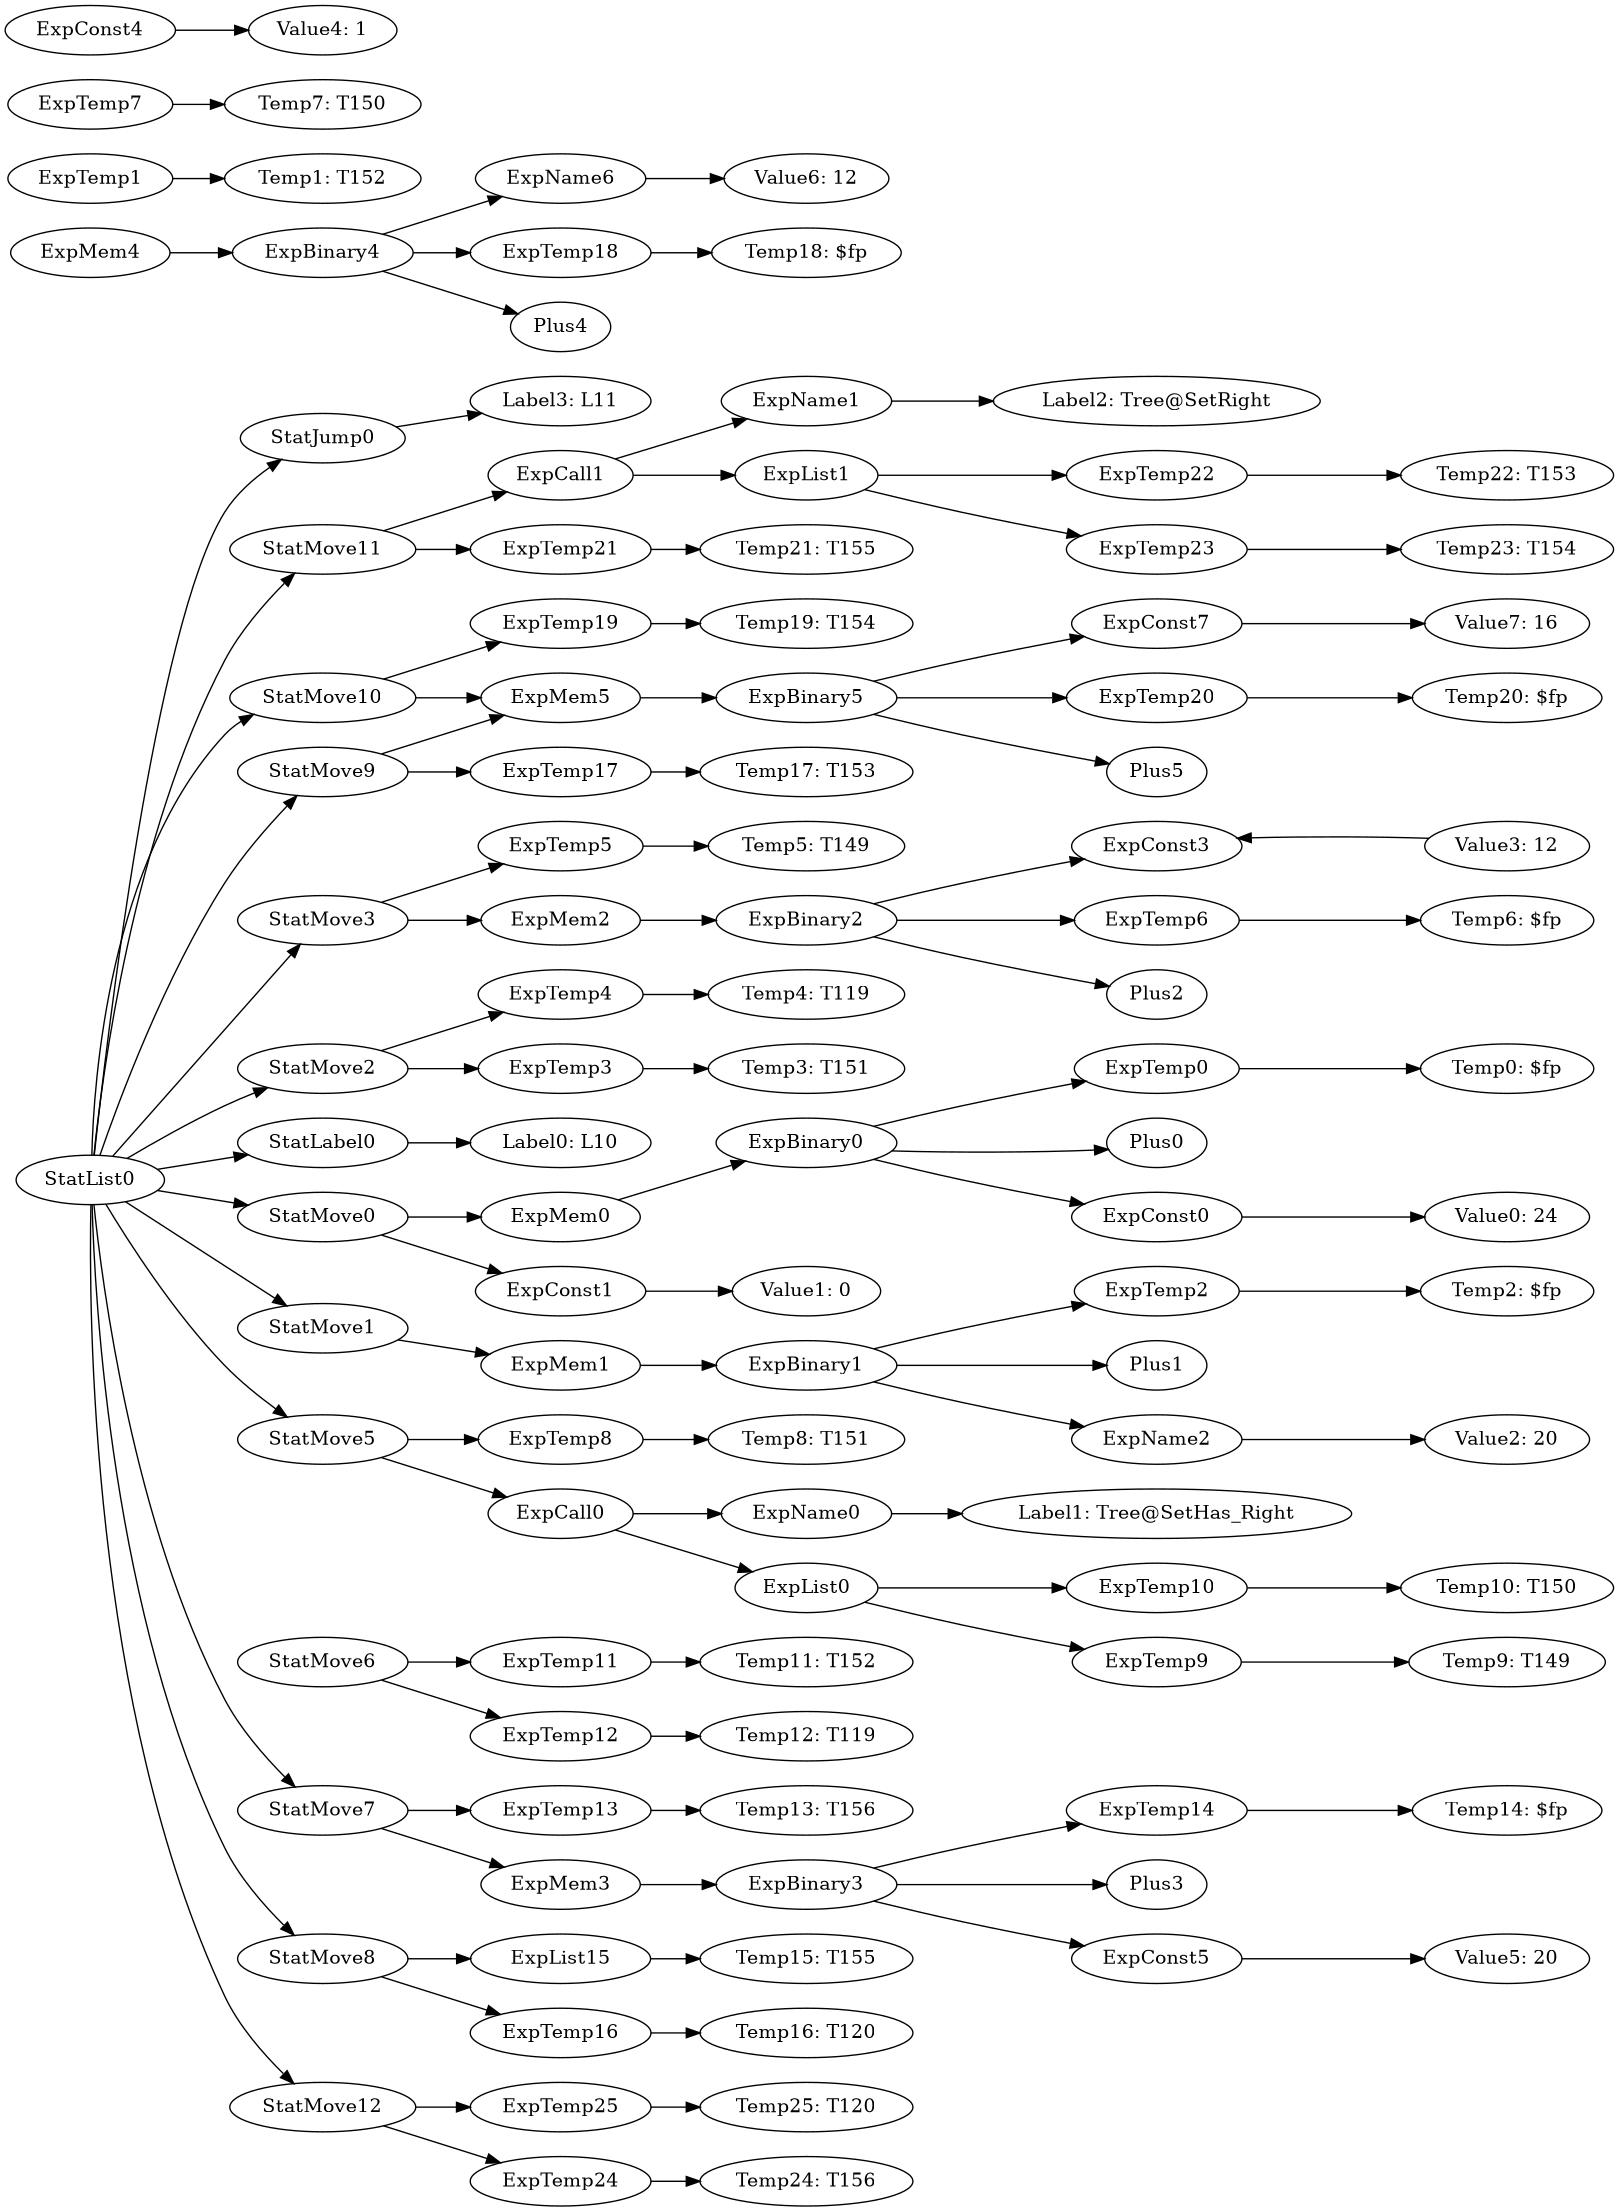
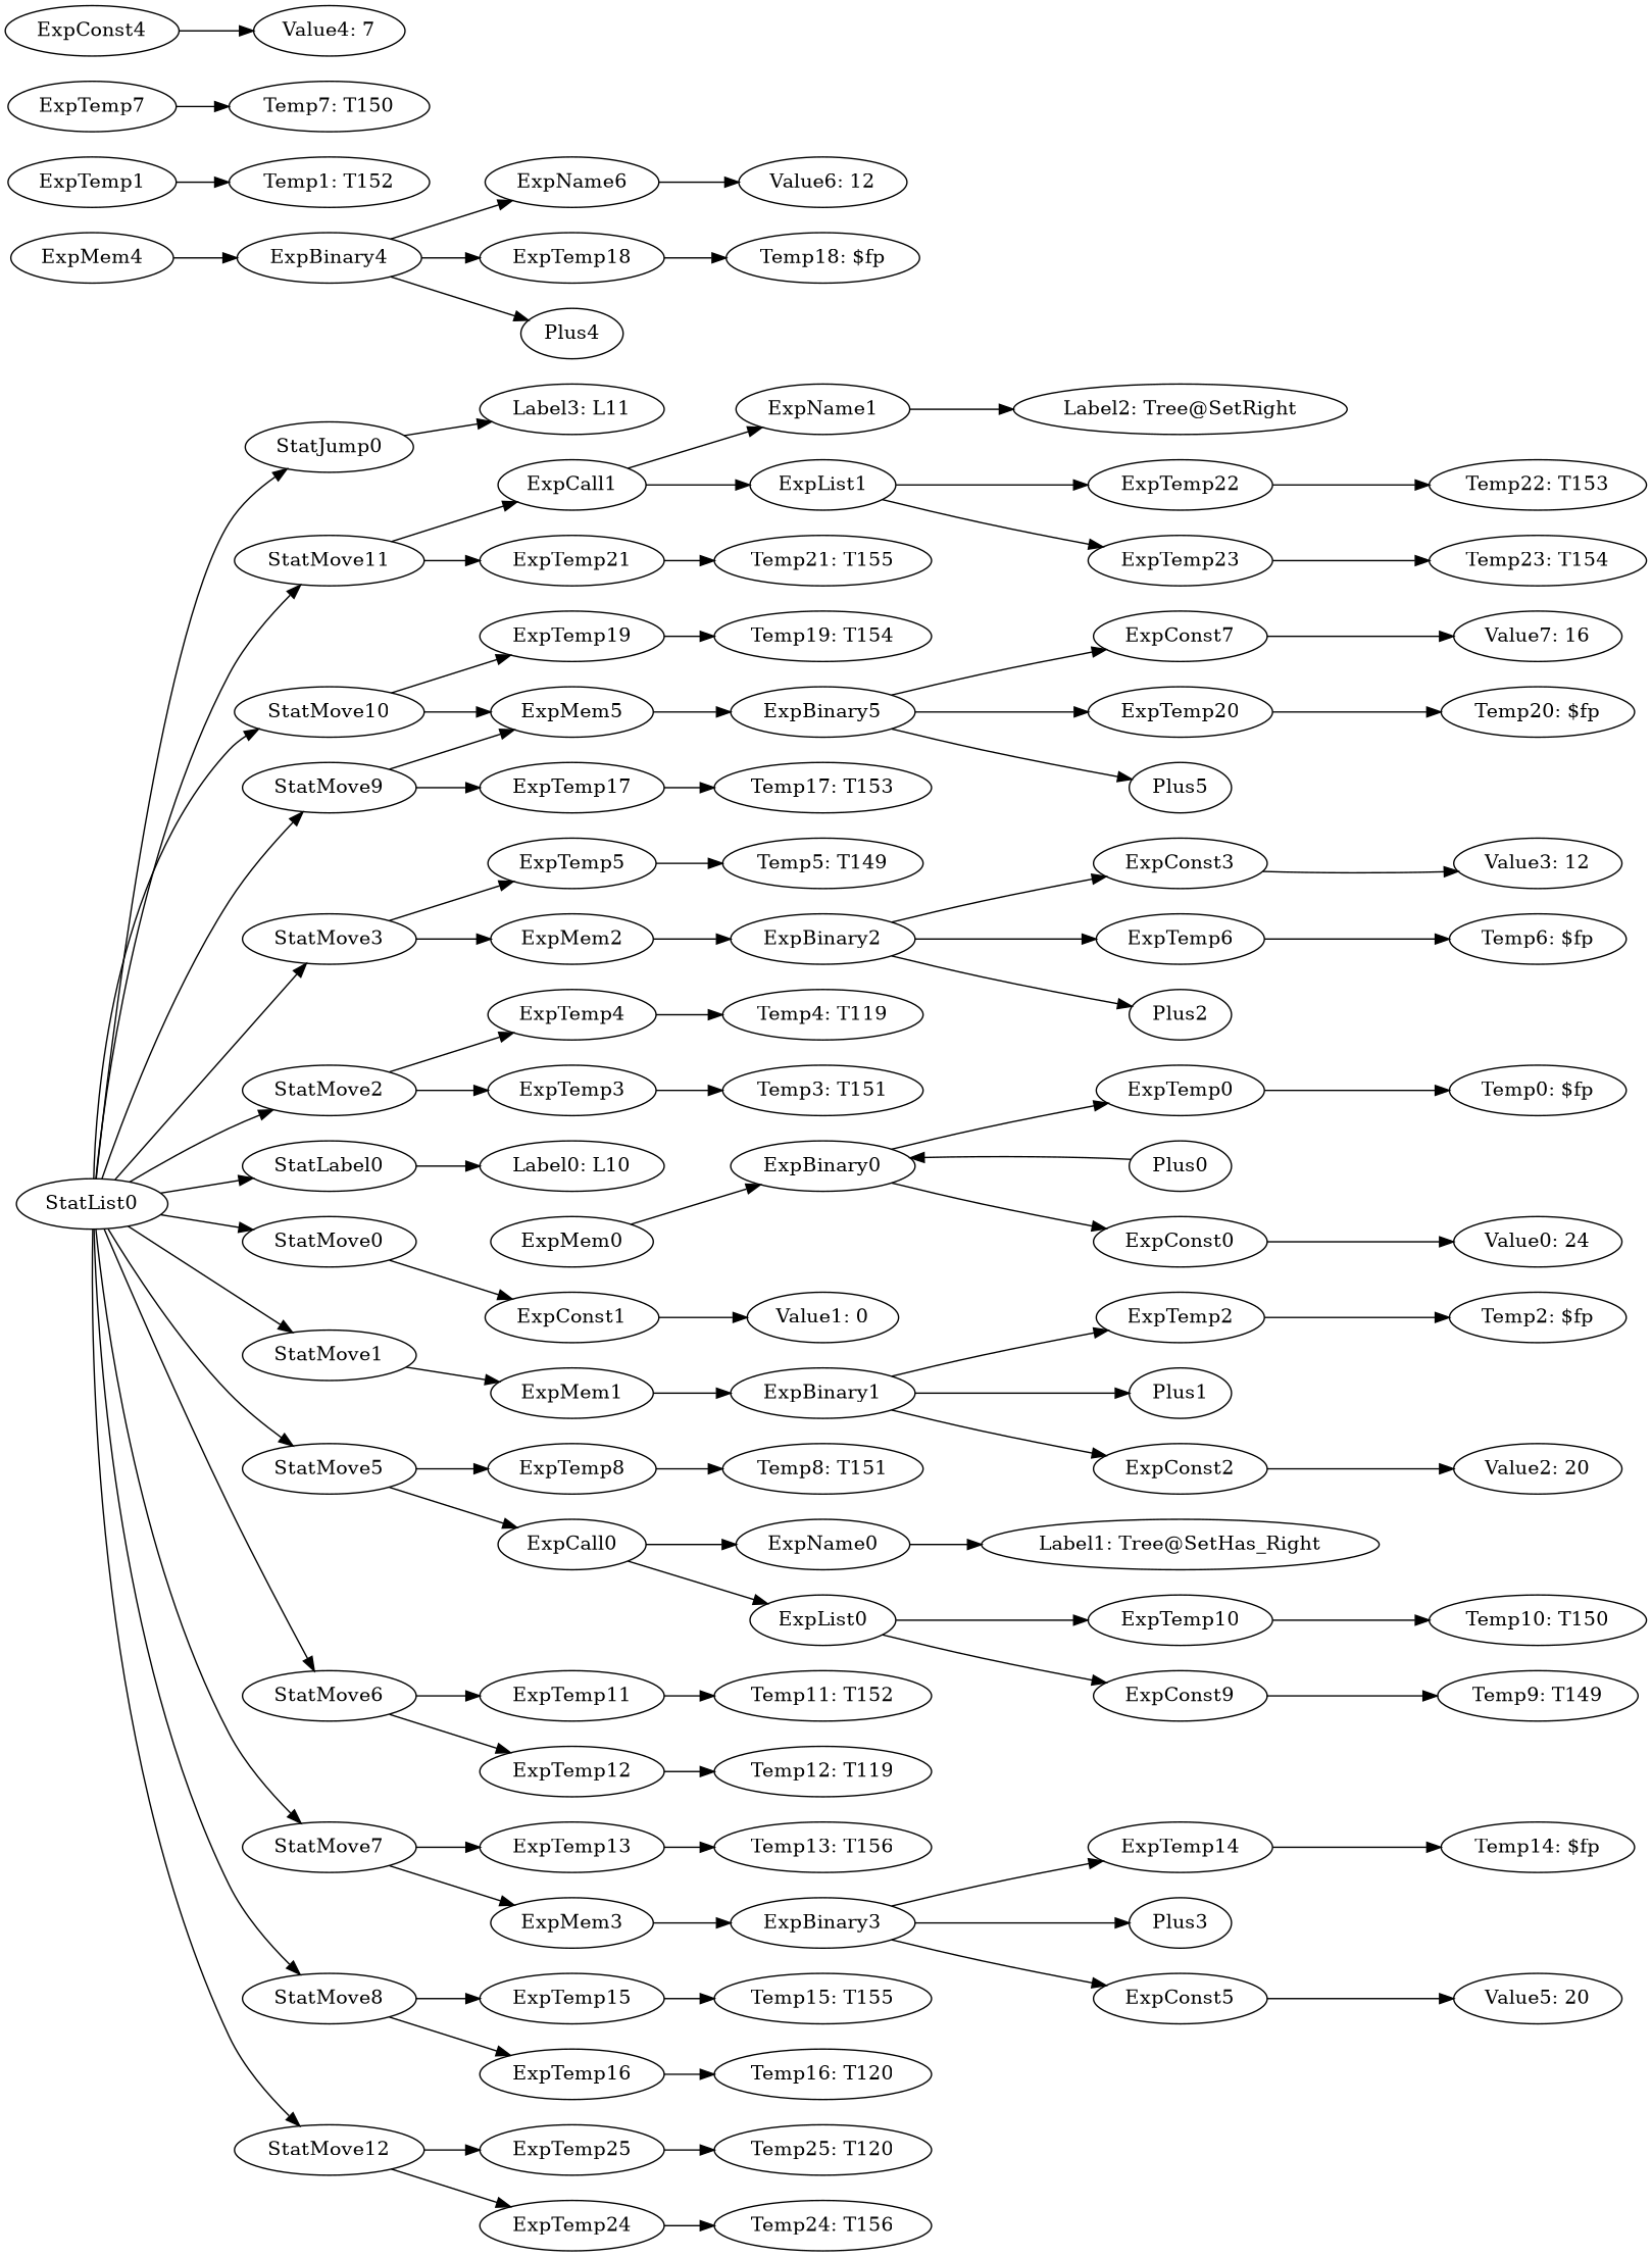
  digraph {
    ordering=out
    rankdir=LR
    ExpTemp25
    "Temp25: T120"
    ExpTemp24
    "Temp24: T156"
    StatJump0
    "Label3: L11"
    ExpCall1
    ExpName1
    ExpList1
    "Label2: Tree@SetRight"
    ExpTemp22
    ExpTemp23
    "Temp22: T153"
    "Temp23: T154"
    StatMove11
    ExpTemp21
    "Temp21: T155"
    ExpConst7
    "Value7: 16"
    ExpBinary5
    ExpTemp20
    Plus5
    "Temp20: $fp"
    StatMove10
    ExpTemp19
    ExpMem5
    "Temp19: T154"
    ExpMem4
    ExpBinary4
    n30 [label=ExpName6]
    ExpTemp18
    Plus4
    "Value6: 12"
    "Temp18: $fp"
    StatMove9
    ExpTemp17
    "Temp17: T153"
    StatMove3
    ExpTemp5
    ExpMem2
    "Temp5: T149"
    ExpBinary2
    ExpConst3
    ExpTemp6
    Plus2
    ExpTemp11
    "Temp11: T152"
    ExpTemp1
    "Temp1: T152"
    ExpTemp14
    "Temp14: $fp"
    ExpTemp4
    "Temp4: T119"
    ExpTemp3
    "Temp3: T151"
    "Value3: 12"
    StatMove2
    ExpTemp2
    "Temp2: $fp"
    ExpTemp10
    "Temp10: T150"
    ExpBinary0
    ExpTemp0
    Plus0
    ExpConst0
    "Temp0: $fp"
    "Value0: 24"
    ExpTemp7
    "Temp7: T150"
    StatList0
    StatLabel0
    StatMove0
    StatMove1
    StatMove5
    StatMove6
    StatMove7
    StatMove8
    StatMove12
    "Label0: L10"
    ExpMem0
    ExpConst1
    ExpMem1
    ExpTemp8
    ExpCall0
    ExpTemp12
    ExpTemp13
    ExpMem3
-   ExpTemp15 [label=ExpList15]
+   ExpTemp15
    ExpTemp16
    "Value1: 0"
    ExpBinary1
    ExpConst4
-   "Value4: 1"
+   "Value4: 1" [label="Value4: 7"]
    "Temp8: T151"
    ExpName0
    ExpList0
    "Temp12: T119"
    "Temp13: T156"
    ExpBinary3
    "Temp15: T155"
    "Temp16: T120"
    "Temp6: $fp"
    Plus1
-   ExpConst2 [label=ExpName2]
+   ExpConst2
    "Value2: 20"
    Plus3
    ExpConst5
    "Label1: Tree@SetHas_Right"
-   ExpTemp9
+   ExpTemp9 [label=ExpConst9]
    "Temp9: T149"
    "Value5: 20"
    ExpTemp25 -> "Temp25: T120"
    ExpTemp24 -> "Temp24: T156"
    StatJump0 -> "Label3: L11"
    ExpCall1 -> ExpName1
    ExpCall1 -> ExpList1
    ExpName1 -> "Label2: Tree@SetRight"
    ExpList1 -> ExpTemp22
    ExpList1 -> ExpTemp23
    ExpTemp22 -> "Temp22: T153"
    ExpTemp23 -> "Temp23: T154"
    StatMove11 -> ExpCall1
    StatMove11 -> ExpTemp21
    ExpTemp21 -> "Temp21: T155"
    ExpConst7 -> "Value7: 16"
    ExpBinary5 -> ExpConst7
    ExpBinary5 -> ExpTemp20
    ExpBinary5 -> Plus5
    ExpTemp20 -> "Temp20: $fp"
    StatMove10 -> ExpTemp19
    StatMove10 -> ExpMem5
    ExpTemp19 -> "Temp19: T154"
    ExpMem5 -> ExpBinary5
    ExpMem4 -> ExpBinary4
    ExpBinary4 -> n30
    ExpBinary4 -> ExpTemp18
    ExpBinary4 -> Plus4
    n30 -> "Value6: 12"
    ExpTemp18 -> "Temp18: $fp"
    StatMove9 -> ExpMem5
    StatMove9 -> ExpTemp17
    ExpTemp17 -> "Temp17: T153"
    StatMove3 -> ExpTemp5
    StatMove3 -> ExpMem2
    ExpTemp5 -> "Temp5: T149"
    ExpMem2 -> ExpBinary2
    ExpBinary2 -> ExpConst3
    ExpBinary2 -> ExpTemp6
    ExpBinary2 -> Plus2
-   "Value3: 12" -> ExpConst3
+   ExpConst3 -> "Value3: 12"
    ExpTemp6 -> "Temp6: $fp"
    ExpTemp11 -> "Temp11: T152"
    ExpTemp1 -> "Temp1: T152"
    ExpTemp14 -> "Temp14: $fp"
    ExpTemp4 -> "Temp4: T119"
    ExpTemp3 -> "Temp3: T151"
    StatMove2 -> ExpTemp4
    StatMove2 -> ExpTemp3
    ExpTemp2 -> "Temp2: $fp"
    ExpTemp10 -> "Temp10: T150"
    ExpBinary0 -> ExpTemp0
-   ExpBinary0 -> Plus0
+   Plus0 -> ExpBinary0
    ExpBinary0 -> ExpConst0
    ExpTemp0 -> "Temp0: $fp"
    ExpConst0 -> "Value0: 24"
    ExpTemp7 -> "Temp7: T150"
    StatList0 -> StatJump0
    StatList0 -> StatMove11
    StatList0 -> StatMove10
    StatList0 -> StatMove9
    StatList0 -> StatMove3
    StatList0 -> StatMove2
    StatList0 -> StatLabel0
    StatList0 -> StatMove0
    StatList0 -> StatMove1
    StatList0 -> StatMove5
+   StatList0 -> StatMove6
    StatList0 -> StatMove7
    StatList0 -> StatMove8
    StatList0 -> StatMove12
    StatLabel0 -> "Label0: L10"
-   StatMove0 -> ExpMem0
    StatMove0 -> ExpConst1
    StatMove1 -> ExpMem1
    StatMove5 -> ExpTemp8
    StatMove5 -> ExpCall0
    StatMove6 -> ExpTemp11
    StatMove6 -> ExpTemp12
    StatMove7 -> ExpTemp13
    StatMove7 -> ExpMem3
    StatMove8 -> ExpTemp15
    StatMove8 -> ExpTemp16
    StatMove12 -> ExpTemp25
    StatMove12 -> ExpTemp24
    ExpMem0 -> ExpBinary0
    ExpConst1 -> "Value1: 0"
    ExpMem1 -> ExpBinary1
    ExpTemp8 -> "Temp8: T151"
    ExpCall0 -> ExpName0
    ExpCall0 -> ExpList0
    ExpTemp12 -> "Temp12: T119"
    ExpTemp13 -> "Temp13: T156"
    ExpMem3 -> ExpBinary3
    ExpTemp15 -> "Temp15: T155"
    ExpTemp16 -> "Temp16: T120"
    ExpBinary1 -> ExpTemp2
    ExpBinary1 -> Plus1
    ExpBinary1 -> ExpConst2
    ExpConst4 -> "Value4: 1"
    ExpName0 -> "Label1: Tree@SetHas_Right"
    ExpList0 -> ExpTemp10
    ExpList0 -> ExpTemp9
    ExpBinary3 -> ExpTemp14
    ExpBinary3 -> Plus3
    ExpBinary3 -> ExpConst5
    ExpConst2 -> "Value2: 20"
    ExpConst5 -> "Value5: 20"
    ExpTemp9 -> "Temp9: T149"
  }
